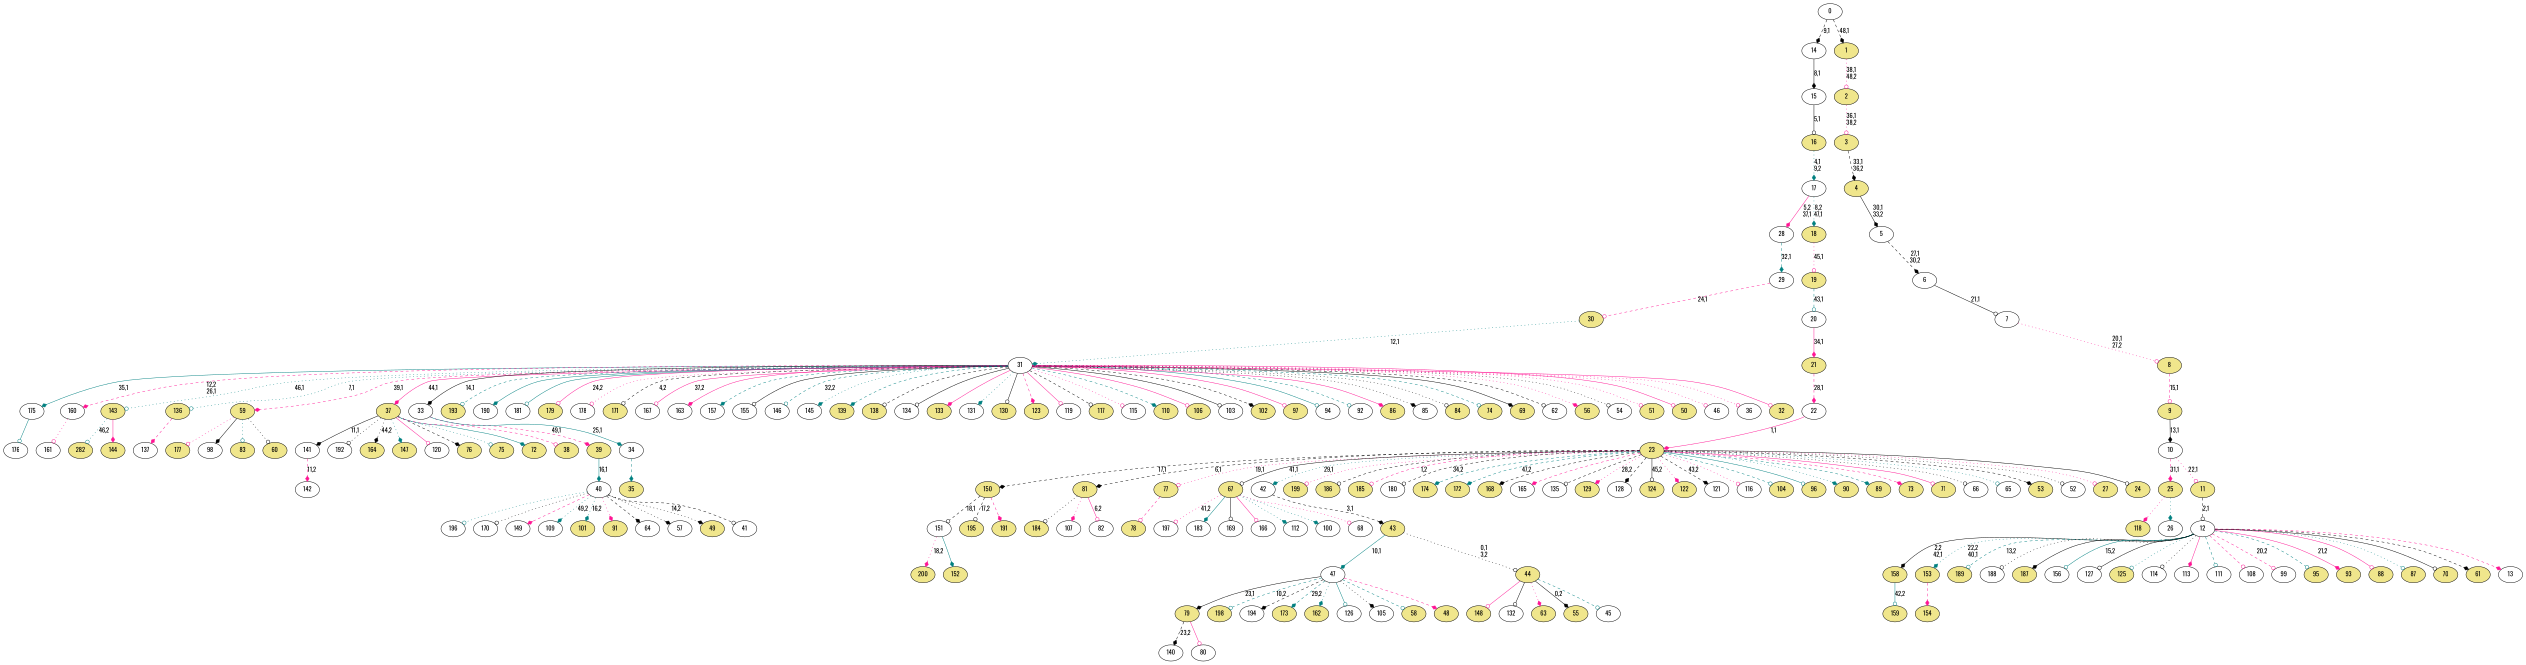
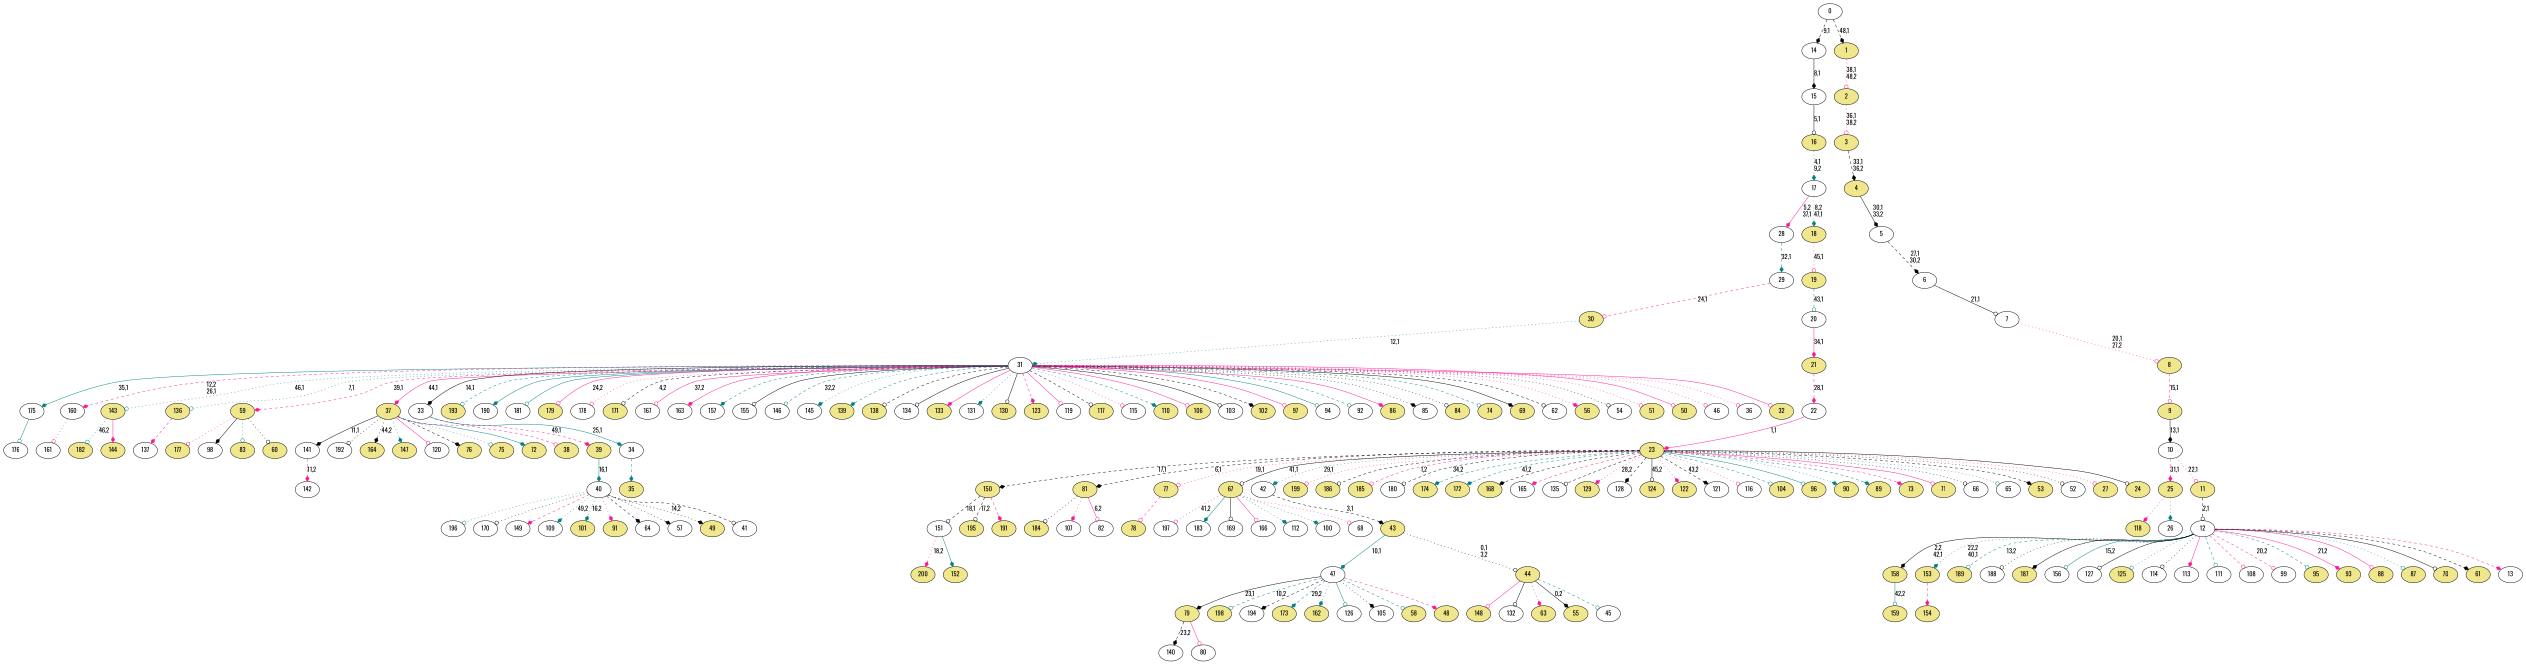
  digraph {
    fontname=Oswald
    node [fillcolor=khaki fontname=Oswald style=filled]
    edge [arrowhead=odot color=deeppink fontname=Oswald style=dashed]
    175 [fillcolor=white]
    176 [fillcolor=white]
    160 [fillcolor=white]
    161 [fillcolor=white]
    158
    159
    153
    154
    151 [fillcolor=white]
    200
    152
    150
    195
    191
    143
-   182 [label=282]
+   182
    144
    141 [fillcolor=white]
    142 [fillcolor=white]
    137 [fillcolor=white]
    136
    81
    184
    107 [fillcolor=white]
    82 [fillcolor=white]
    140 [fillcolor=white]
    79
    80 [fillcolor=white]
    77
    78
    197 [fillcolor=white]
    67
    183 [fillcolor=white]
    169 [fillcolor=white]
    166 [fillcolor=white]
    112 [fillcolor=white]
    100 [fillcolor=white]
    68 [fillcolor=white]
    59
    177
    98 [fillcolor=white]
    83
    60
    47 [fillcolor=white]
    198
    194 [fillcolor=white]
    173
    162
    126 [fillcolor=white]
    105 [fillcolor=white]
    58
    48
    44
    148
    132 [fillcolor=white]
    63
    55
    45 [fillcolor=white]
    43
    42 [fillcolor=white]
    40 [fillcolor=white]
    196 [fillcolor=white]
    170 [fillcolor=white]
    149 [fillcolor=white]
    109 [fillcolor=white]
    101
    91
    64 [fillcolor=white]
    57 [fillcolor=white]
    49
    41 [fillcolor=white]
    39
    37
    192 [fillcolor=white]
    164
    147
    120 [fillcolor=white]
    76
    75
    72
    38
    34 [fillcolor=white]
    35
    33 [fillcolor=white]
    31 [fillcolor=white]
    193
    190 [fillcolor=white]
    181 [fillcolor=white]
    179
    178 [fillcolor=white]
    171
    167 [fillcolor=white]
    163 [fillcolor=white]
    157 [fillcolor=white]
    155 [fillcolor=white]
    146 [fillcolor=white]
    145 [fillcolor=white]
    139
    138
    134 [fillcolor=white]
    133
    131 [fillcolor=white]
    130
    123
    119 [fillcolor=white]
    117
    115 [fillcolor=white]
    110
    106
    103 [fillcolor=white]
    102
    97
    94 [fillcolor=white]
    92 [fillcolor=white]
    86
    85 [fillcolor=white]
    84
    74
    69
    62 [fillcolor=white]
    56
    54 [fillcolor=white]
    51
    50
    46 [fillcolor=white]
    36 [fillcolor=white]
    32
    30
    29 [fillcolor=white]
    28 [fillcolor=white]
    25
    118
    26 [fillcolor=white]
    23
    199
    186
    185
    180 [fillcolor=white]
    174
    172
    168
    165 [fillcolor=white]
    135 [fillcolor=white]
    129
    128 [fillcolor=white]
    124
    122
    121 [fillcolor=white]
    116 [fillcolor=white]
    104
    96
    90
    89
    73
    71
    66 [fillcolor=white]
    65 [fillcolor=white]
    53
    52 [fillcolor=white]
    27
    24
    22 [fillcolor=white]
    21
    20 [fillcolor=white]
    19
    18
    17 [fillcolor=white]
    16
    15 [fillcolor=white]
    14 [fillcolor=white]
    12 [fillcolor=white]
    189
    188 [fillcolor=white]
    187
    156 [fillcolor=white]
    127 [fillcolor=white]
    125
    114 [fillcolor=white]
    113 [fillcolor=white]
    111 [fillcolor=white]
    108 [fillcolor=white]
    99 [fillcolor=white]
    95
    93
    88
    87
    70
    61
    13 [fillcolor=white]
    11
    10 [fillcolor=white]
    9
    8
    7 [fillcolor=white]
    6 [fillcolor=white]
    5 [fillcolor=white]
    4
    3
    2
    1
    0 [fillcolor=white]
    175 -> 176 [color=teal style=solid]
    160 -> 161 [style=dotted]
    158 -> 159 [color=teal label="42,2" style=solid]
    153 -> 154 [arrowhead=diamond]
    151 -> 200 [arrowhead=diamond label="18,2" style=dotted]
    151 -> 152 [arrowhead=diamond color=teal style=solid]
    150 -> 151 [color=black label="18,1"]
    150 -> 195 [color=black label="17,2"]
    150 -> 191 [arrowhead=diamond]
    143 -> 182 [color=teal label="46,2" style=dotted]
    143 -> 144 [arrowhead=diamond style=solid]
    141 -> 142 [arrowhead=diamond label="11,2"]
    136 -> 137 [arrowhead=diamond]
    81 -> 184 [color=black style=dotted]
    81 -> 107 [arrowhead=diamond style=dotted]
    81 -> 82 [label="6,2" style=solid]
    79 -> 140 [arrowhead=diamond color=black label="23,2"]
    79 -> 80 [style=solid]
    77 -> 78
    67 -> 197 [label="41,2" style=dotted]
    67 -> 183 [arrowhead=diamond color=teal style=solid]
    67 -> 169 [color=black style=solid]
    67 -> 166 [style=solid]
    67 -> 112 [arrowhead=diamond color=teal style=dotted]
    67 -> 100 [arrowhead=diamond color=teal style=dotted]
    67 -> 68 [style=dotted]
    59 -> 177 [style=dotted]
    59 -> 98 [arrowhead=diamond color=black style=solid]
    59 -> 83 [color=teal style=dotted]
    59 -> 60 [color=black style=dotted]
    47 -> 79 [arrowhead=diamond color=black label="23,1" style=solid]
    47 -> 198 [color=teal label="10,2"]
    47 -> 194 [arrowhead=diamond color=black]
    47 -> 173 [arrowhead=diamond color=teal label="29,2"]
    47 -> 162 [arrowhead=diamond color=teal style=dotted]
    47 -> 126 [color=teal style=solid]
    47 -> 105 [arrowhead=diamond color=black style=dotted]
    47 -> 58 [color=teal]
    47 -> 48 [arrowhead=diamond]
    44 -> 148 [style=solid]
    44 -> 132 [color=black style=solid]
    44 -> 63 [arrowhead=diamond style=dotted]
    44 -> 55 [arrowhead=diamond color=black label="0,2" style=solid]
    44 -> 45 [color=teal]
    43 -> 47 [arrowhead=diamond color=teal label="10,1" style=solid]
    43 -> 44 [color=black label="0,1\n3,2" style=dotted]
    42 -> 43 [arrowhead=diamond color=black label="3,1"]
    40 -> 196 [color=teal style=dotted]
    40 -> 170 [color=black style=dotted]
    40 -> 149 [arrowhead=diamond]
    40 -> 109 [arrowhead=diamond color=teal label="49,2" style=dotted]
    40 -> 101 [arrowhead=diamond color=teal label="16,2" style=dotted]
    40 -> 91 [arrowhead=diamond style=dotted]
    40 -> 64 [arrowhead=diamond color=black]
    40 -> 57 [arrowhead=diamond color=black style=dotted]
    40 -> 49 [arrowhead=diamond color=black label="14,2" style=dotted]
    40 -> 41 [color=black]
    39 -> 40 [arrowhead=diamond color=teal label="16,1" style=solid]
    37 -> 141 [arrowhead=diamond color=black label="11,1" style=solid]
    37 -> 192 [color=black style=dotted]
    37 -> 164 [arrowhead=diamond color=black label="44,2" style=dotted]
    37 -> 147 [arrowhead=diamond color=teal style=dotted]
    37 -> 120 [style=solid]
    37 -> 76 [arrowhead=diamond color=black]
    37 -> 75 [color=teal style=dotted]
    37 -> 72 [arrowhead=diamond color=teal style=solid]
    37 -> 38
    34 -> 35 [arrowhead=diamond color=teal]
    33 -> 39 [arrowhead=diamond label="49,1"]
    33 -> 34 [arrowhead=diamond color=teal label="25,1" style=solid]
    31 -> 175 [arrowhead=diamond color=teal label="35,1" style=solid]
    31 -> 160 [arrowhead=diamond label="12,2\n26,1"]
    31 -> 143 [color=teal label="46,1" style=dotted]
    31 -> 136 [color=teal label="7,1" style=dotted]
    31 -> 59 [arrowhead=diamond label="39,1"]
    31 -> 37 [arrowhead=diamond label="44,1" style=solid]
    31 -> 33 [arrowhead=diamond color=black label="14,1" style=solid]
    31 -> 193 [color=teal]
    31 -> 190 [arrowhead=diamond color=teal style=solid]
    31 -> 181 [color=teal style=solid]
    31 -> 179 [label="24,2" style=solid]
    31 -> 178 [style=dotted]
    31 -> 171 [color=black label="4,2"]
    31 -> 167 [label="37,2" style=solid]
    31 -> 163 [arrowhead=diamond style=solid]
    31 -> 157 [arrowhead=diamond color=teal]
    31 -> 155 [color=black style=solid]
    31 -> 146 [color=teal label="32,2"]
    31 -> 145 [arrowhead=diamond color=teal style=dotted]
    31 -> 139 [arrowhead=diamond color=teal]
    31 -> 138 [color=black]
    31 -> 134 [color=black style=solid]
    31 -> 133 [arrowhead=diamond style=solid]
    31 -> 131 [arrowhead=diamond color=teal style=dotted]
    31 -> 130 [color=black style=solid]
    31 -> 123 [arrowhead=diamond]
    31 -> 119 [style=solid]
    31 -> 117 [color=black]
    31 -> 115 [style=dotted]
    31 -> 110 [arrowhead=diamond color=teal]
    31 -> 106 [style=solid]
    31 -> 103 [color=black style=solid]
    31 -> 102 [arrowhead=diamond color=black]
    31 -> 97 [style=solid]
    31 -> 94 [color=teal style=solid]
    31 -> 92 [color=teal]
    31 -> 86 [arrowhead=diamond style=solid]
    31 -> 85 [arrowhead=diamond color=black style=dotted]
    31 -> 84 [color=black style=dotted]
    31 -> 74 [color=teal]
    31 -> 69 [arrowhead=diamond color=black style=solid]
    31 -> 62 [color=black]
    31 -> 56 [arrowhead=diamond style=dotted]
    31 -> 54 [color=black style=dotted]
    31 -> 51 [style=dotted]
    31 -> 50 [style=solid]
    31 -> 46 [style=dotted]
    31 -> 36 [style=dotted]
    31 -> 32 [style=solid]
    30 -> 31 [arrowhead=diamond color=teal label="12,1" style=dotted]
    29 -> 30 [label="24,1"]
    28 -> 29 [arrowhead=diamond color=teal label="32,1"]
    25 -> 118 [arrowhead=diamond style=dotted]
    25 -> 26 [arrowhead=diamond color=teal style=dotted]
    23 -> 150 [arrowhead=diamond color=black label="17,1"]
    23 -> 81 [arrowhead=diamond color=black label="6,1"]
    23 -> 77 [label="19,1" style=dotted]
    23 -> 67 [color=black label="41,1" style=solid]
    23 -> 42 [arrowhead=diamond color=teal label="29,1" style=dotted]
    23 -> 199 [style=dotted]
    23 -> 186 [color=black]
    23 -> 185 [label="1,2"]
    23 -> 180 [color=black label="34,2"]
    23 -> 174 [arrowhead=diamond color=teal]
    23 -> 172 [arrowhead=diamond color=teal label="47,2"]
    23 -> 168 [arrowhead=diamond color=black]
    23 -> 165 [arrowhead=diamond]
    23 -> 135 [color=black]
    23 -> 129 [arrowhead=diamond label="28,2" style=dotted]
    23 -> 128 [arrowhead=diamond color=black]
    23 -> 124 [color=black label="45,2" style=solid]
    23 -> 122 [arrowhead=diamond style=dotted]
    23 -> 121 [arrowhead=diamond color=black label="43,2"]
    23 -> 116 [style=dotted]
    23 -> 104 [color=teal]
    23 -> 96 [color=teal style=solid]
    23 -> 90 [arrowhead=diamond color=teal style=dotted]
    23 -> 89 [arrowhead=diamond color=teal]
    23 -> 73 [arrowhead=diamond]
    23 -> 71 [style=solid]
    23 -> 66 [color=black style=dotted]
    23 -> 65 [color=teal style=dotted]
    23 -> 53 [arrowhead=diamond color=black]
    23 -> 52 [color=black style=dotted]
    23 -> 27 [style=dotted]
    23 -> 24 [color=black style=solid]
    22 -> 23 [arrowhead=diamond label="1,1" style=solid]
    21 -> 22 [arrowhead=diamond label="28,1"]
    20 -> 21 [arrowhead=diamond label="34,1" style=solid]
    19 -> 20 [color=teal label="43,1"]
    18 -> 19 [label="45,1" style=dotted]
    17 -> 28 [arrowhead=diamond label="5,2\n37,1" style=solid]
    17 -> 18 [arrowhead=diamond color=teal label="8,2\n47,1" style=dotted]
    16 -> 17 [arrowhead=diamond color=teal label="4,1\n9,2" style=dotted]
    15 -> 16 [color=black label="5,1" style=solid]
    14 -> 15 [arrowhead=diamond color=black label="8,1" style=solid]
    12 -> 158 [arrowhead=diamond color=black label="2,2\n42,1" style=solid]
    12 -> 153 [arrowhead=diamond color=teal label="22,2\n40,1" style=dotted]
    12 -> 189 [color=teal label="13,2"]
    12 -> 188 [color=black style=dotted]
    12 -> 187 [arrowhead=diamond color=black style=solid]
    12 -> 156 [color=teal label="15,2" style=solid]
    12 -> 127 [color=black style=solid]
    12 -> 125 [color=teal style=dotted]
    12 -> 114 [color=black style=dotted]
    12 -> 113 [arrowhead=diamond style=solid]
    12 -> 111 [color=teal]
    12 -> 108
    12 -> 99 [label="20,2"]
    12 -> 95 [color=teal]
    12 -> 93 [arrowhead=diamond label="21,2" style=solid]
    12 -> 88 [style=solid]
    12 -> 87 [color=teal style=dotted]
    12 -> 70 [color=black style=solid]
    12 -> 61 [arrowhead=diamond color=black]
    12 -> 13 [arrowhead=diamond]
    11 -> 12 [color=black label="2,1"]
    10 -> 25 [arrowhead=diamond label="31,1"]
    10 -> 11 [label="22,1" style=dotted]
    9 -> 10 [arrowhead=diamond color=black label="13,1" style=solid]
    8 -> 9 [label="15,1"]
    7 -> 8 [label="20,1\n27,2" style=dotted]
    6 -> 7 [color=black label="21,1" style=solid]
    5 -> 6 [arrowhead=diamond color=black label="27,1\n30,2"]
    4 -> 5 [arrowhead=diamond color=black label="30,1\n33,2" style=solid]
    3 -> 4 [arrowhead=diamond color=black label="33,1\n36,2"]
    2 -> 3 [label="36,1\n38,2" style=dotted]
    1 -> 2 [label="38,1\n48,2" style=dotted]
    0 -> 14 [arrowhead=diamond color=black label="9,1"]
    0 -> 1 [arrowhead=diamond color=black label="48,1"]
  }
